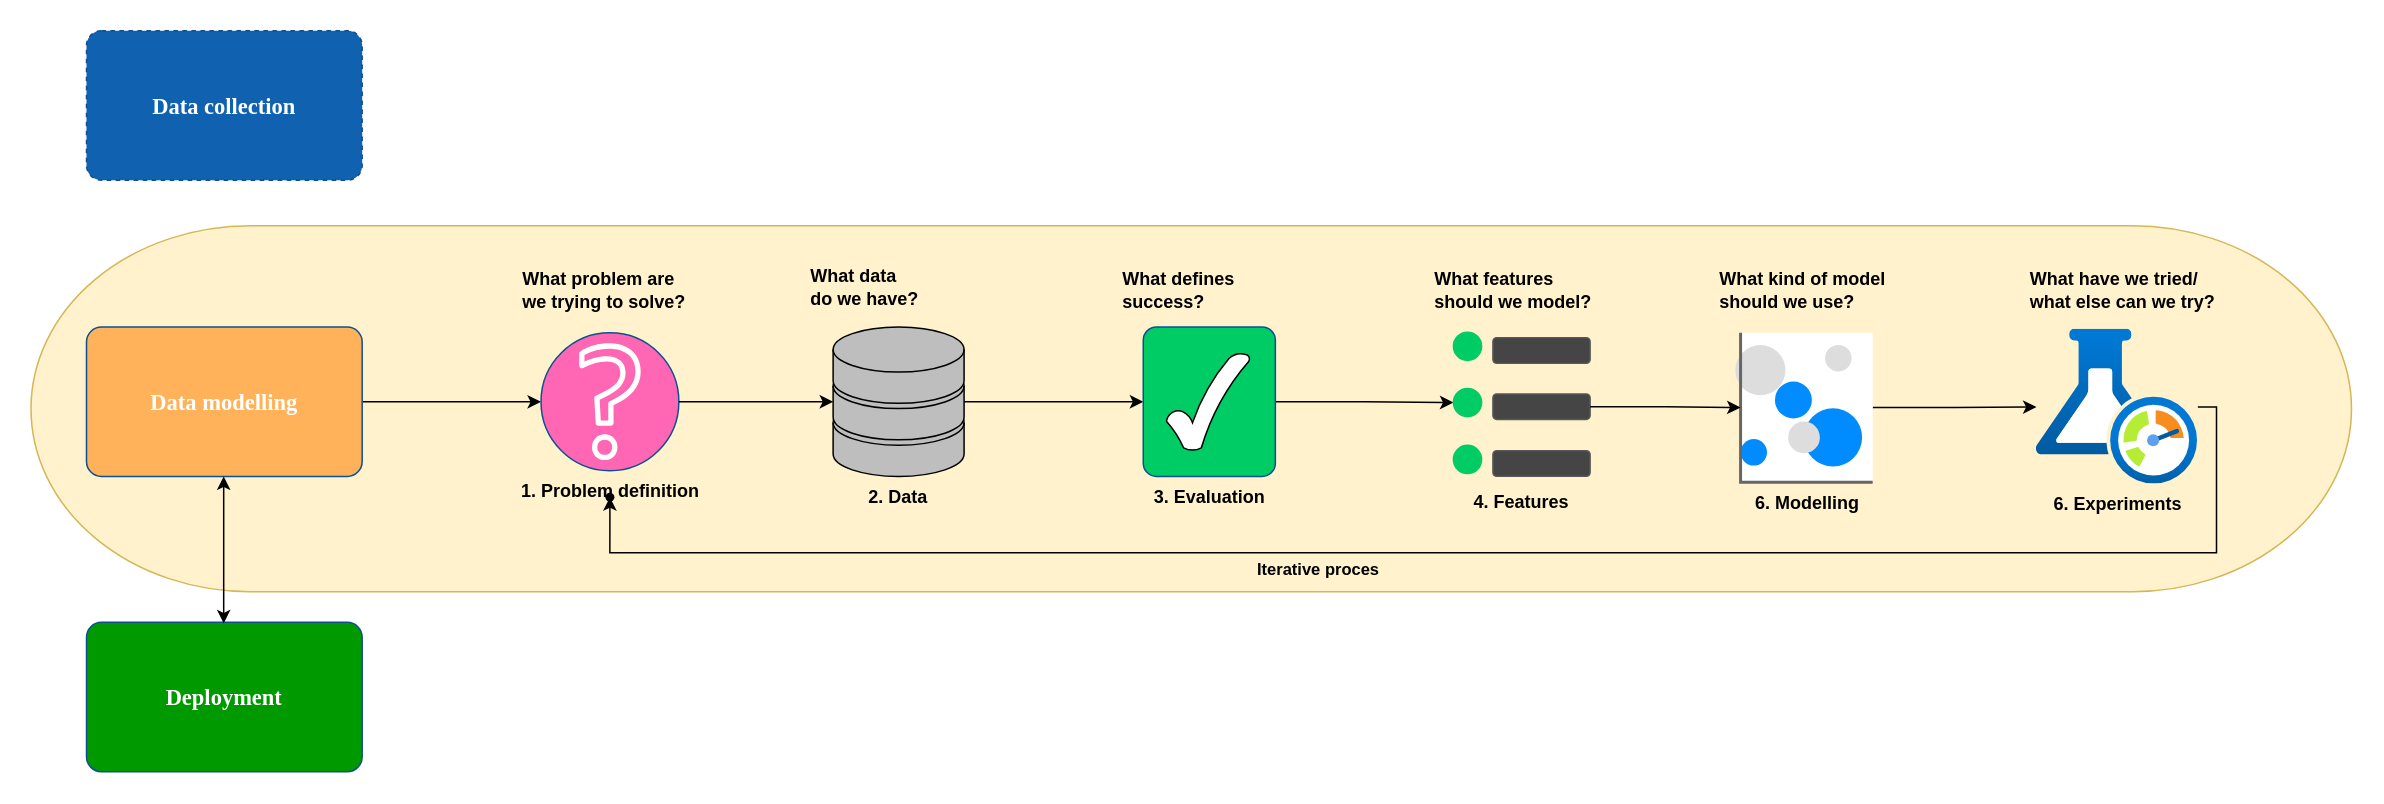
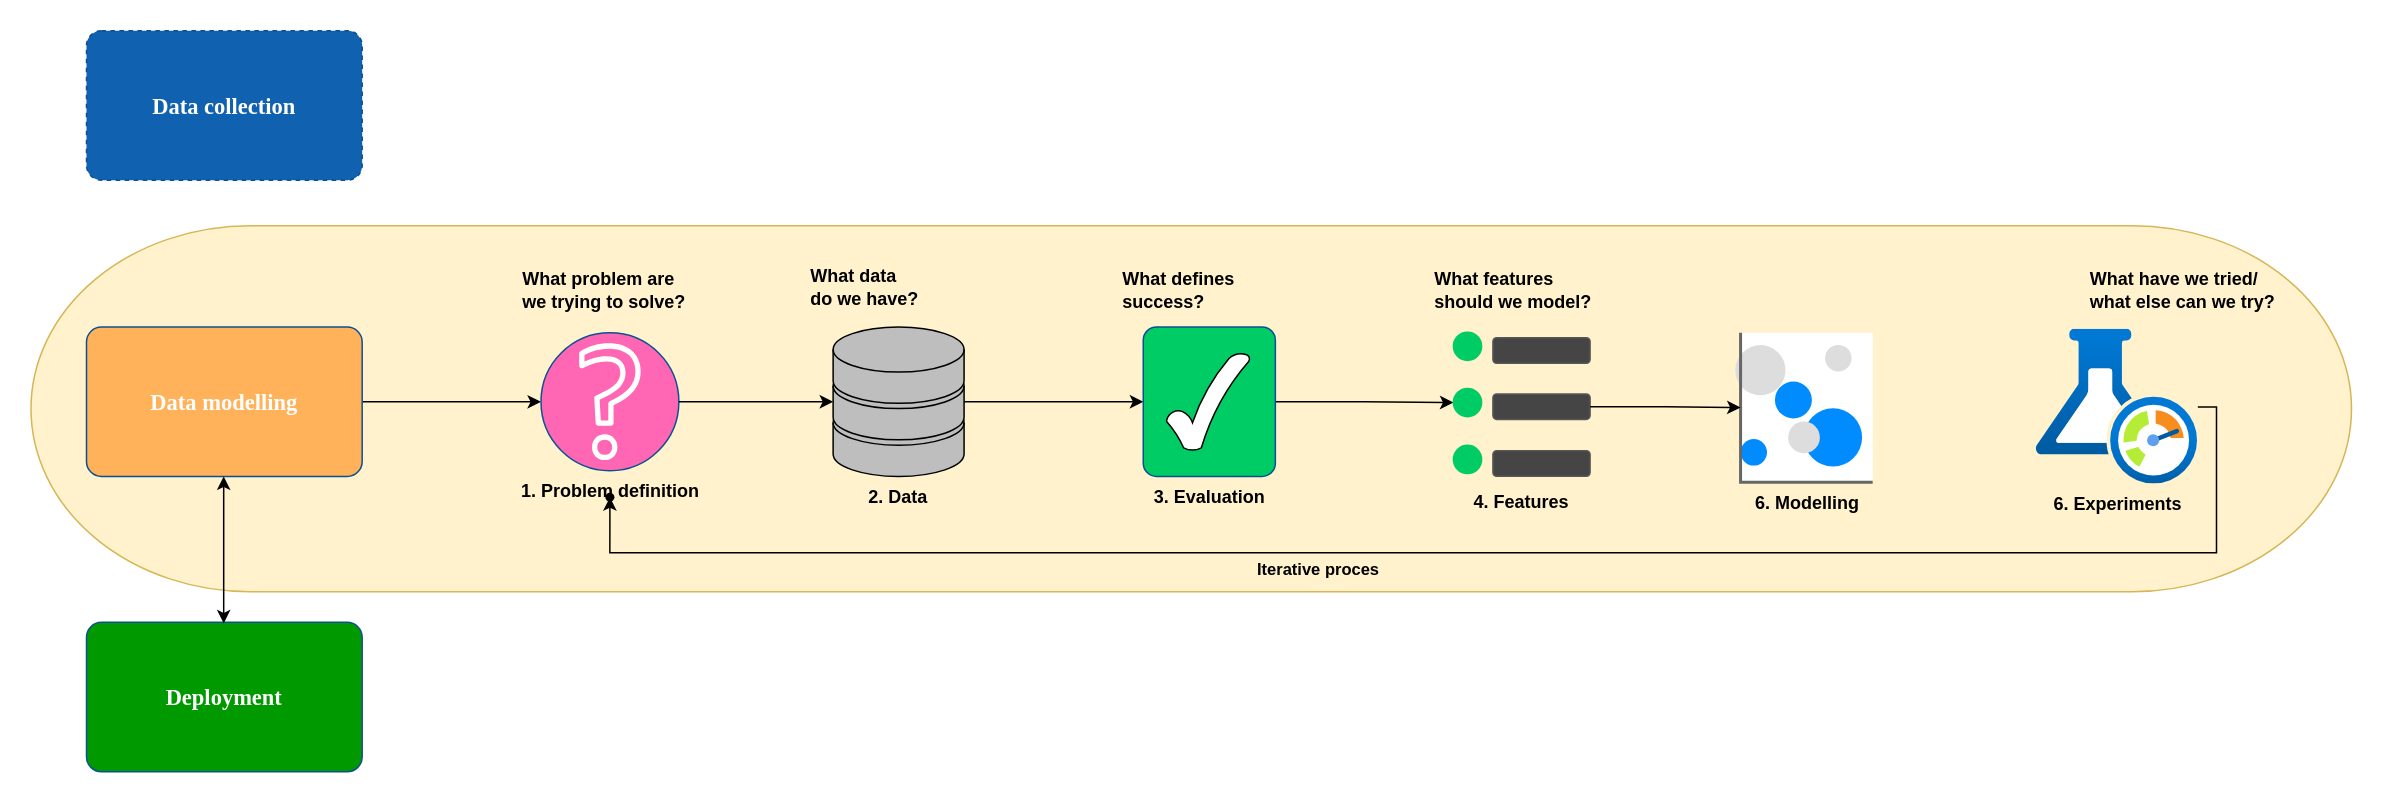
  <mxCell id="0" />
  <mxCell id="1" parent="0" />
  <mxCell id="2" value="" style="rounded=1;whiteSpace=wrap;html=1;arcSize=60;fillColor=#fff2cc;strokeColor=#d6b656;" vertex="1" parent="1"><mxGeometry x="20" y="150" width="1547" height="244" as="geometry" /></mxCell>
  <mxCell id="3" value="&lt;p style=&quot;font-size: 15px;&quot;&gt;Data collection&lt;/p&gt;" style="rounded=1;whiteSpace=wrap;html=1;fillColor=#1061B0;strokeColor=#0D5091;fontColor=#ffffff;labelBackgroundColor=none;arcSize=10;fontSize=15;fontFamily=Verdana;fontStyle=1;dashed=1;" vertex="1" parent="1"><mxGeometry x="57" y="20" width="183.786" height="99.592" as="geometry" /></mxCell>
  <mxCell id="4" value="" style="edgeStyle=orthogonalEdgeStyle;rounded=0;orthogonalLoop=1;jettySize=auto;html=1;" edge="1" parent="1" source="5" target="30"><mxGeometry relative="1" as="geometry" /></mxCell>
  <mxCell id="5" value="&lt;p style=&quot;font-size: 15px;&quot;&gt;Data modelling&lt;/p&gt;" style="rounded=1;whiteSpace=wrap;html=1;fillColor=#FFB259;strokeColor=#0D5091;fontColor=#ffffff;labelBackgroundColor=none;arcSize=10;fontSize=15;fontFamily=Verdana;fontStyle=1" vertex="1" parent="1"><mxGeometry x="57" y="217.524" width="183.786" height="99.592" as="geometry" /></mxCell>
  <mxCell id="6" value="&lt;p style=&quot;font-size: 15px;&quot;&gt;Deployment&lt;/p&gt;" style="rounded=1;whiteSpace=wrap;html=1;fillColor=#009900;strokeColor=#0D5091;fontColor=#ffffff;labelBackgroundColor=none;arcSize=10;fontSize=15;fontFamily=Verdana;fontStyle=1" vertex="1" parent="1"><mxGeometry x="57" y="414.408" width="183.786" height="99.592" as="geometry" /></mxCell>
  <mxCell id="7" value="2. Data" style="group;verticalAlign=top;labelPosition=center;verticalLabelPosition=bottom;align=center;fontStyle=1" vertex="1" connectable="0" parent="1"><mxGeometry x="554.755" y="217.524" width="87.299" height="99.592" as="geometry" /></mxCell>
  <mxCell id="8" value="" style="shape=cylinder3;whiteSpace=wrap;html=1;boundedLbl=1;backgroundOutline=1;size=15;fillColor=#BEBEBE;topFillColor=#383838;fontStyle=1" vertex="1" parent="7"><mxGeometry y="48.78" width="87.299" height="50.812" as="geometry" /></mxCell>
  <mxCell id="9" value="" style="shape=cylinder3;whiteSpace=wrap;html=1;boundedLbl=1;backgroundOutline=1;size=15;fillColor=#BEBEBE;topFillColor=#383838;fontStyle=1" vertex="1" parent="7"><mxGeometry y="24.39" width="87.299" height="50.812" as="geometry" /></mxCell>
  <mxCell id="10" value="" style="shape=cylinder3;whiteSpace=wrap;html=1;boundedLbl=1;backgroundOutline=1;size=15;fillColor=#BEBEBE;topFillColor=#383838;fontStyle=1" vertex="1" parent="7"><mxGeometry width="87.299" height="50.812" as="geometry" /></mxCell>
  <mxCell id="11" value="" style="edgeStyle=orthogonalEdgeStyle;rounded=0;orthogonalLoop=1;jettySize=auto;html=1;fontStyle=1" edge="1" parent="1" source="27" target="16"><mxGeometry relative="1" as="geometry" /></mxCell>
  <mxCell id="12" value="4. Features" style="group;verticalAlign=top;labelPosition=center;verticalLabelPosition=bottom;align=center;fontStyle=1" vertex="1" connectable="0" parent="1"><mxGeometry x="968.275" y="221.004" width="91.127" height="99.592" as="geometry" /></mxCell>
  <mxCell id="13" value="" style="ellipse;whiteSpace=wrap;html=1;aspect=fixed;fillColor=#00CC66;strokeColor=#00CC66;fontStyle=1" vertex="1" parent="12"><mxGeometry y="75.364" width="18.796" height="18.796" as="geometry" /></mxCell>
  <mxCell id="14" value="" style="rounded=1;whiteSpace=wrap;html=1;fontColor=#525252;strokeColor=#575757;fillColor=#454545;fontStyle=1" vertex="1" parent="12"><mxGeometry x="26.335" y="3.593" width="64.792" height="17.046" as="geometry" /></mxCell>
  <mxCell id="15" value="" style="ellipse;whiteSpace=wrap;html=1;aspect=fixed;fillColor=#00CC66;strokeColor=#00CC66;fontStyle=1" vertex="1" parent="12"><mxGeometry width="18.796" height="18.796" as="geometry" /></mxCell>
  <mxCell id="16" value="" style="ellipse;whiteSpace=wrap;html=1;aspect=fixed;fillColor=#00CC66;strokeColor=#00CC66;fontStyle=1" vertex="1" parent="12"><mxGeometry y="37.504" width="18.796" height="18.796" as="geometry" /></mxCell>
  <mxCell id="17" value="" style="rounded=1;whiteSpace=wrap;html=1;fontColor=#525252;strokeColor=#575757;fillColor=#454545;fontStyle=1" vertex="1" parent="12"><mxGeometry x="26.335" y="78.954" width="64.792" height="17.046" as="geometry" /></mxCell>
  <mxCell id="18" value="" style="rounded=1;whiteSpace=wrap;html=1;fontColor=#525252;strokeColor=#575757;fillColor=#454545;fontStyle=1" vertex="1" parent="12"><mxGeometry x="26.335" y="41.091" width="64.792" height="17.046" as="geometry" /></mxCell>
- <mxCell id="19" value="" style="edgeStyle=orthogonalEdgeStyle;rounded=0;orthogonalLoop=1;jettySize=auto;html=1;fontStyle=1" edge="1" parent="1" source="20" target="23"><mxGeometry relative="1" as="geometry" /></mxCell>
  <mxCell id="20" value="6. Modelling" style="verticalLabelPosition=bottom;shadow=0;dashed=0;align=center;html=1;verticalAlign=top;strokeWidth=1;shape=mxgraph.mockup.graphics.bubbleChart;strokeColor=none;strokeColor2=none;strokeColor3=#666666;fillColor2=#008cff;fillColor3=#dddddd;fontStyle=1" vertex="1" parent="1"><mxGeometry x="1159.719" y="221.374" width="88.064" height="99.592" as="geometry" /></mxCell>
  <mxCell id="21" value="" style="edgeStyle=orthogonalEdgeStyle;rounded=0;orthogonalLoop=1;jettySize=auto;html=1;" edge="1" parent="1" source="23" target="33"><mxGeometry relative="1" as="geometry"><Array as="points"><mxPoint x="1477" y="271" /><mxPoint x="1477" y="368" /><mxPoint x="406" y="368" /></Array></mxGeometry></mxCell>
  <mxCell id="22" value="Iterative proces" style="edgeLabel;html=1;align=center;verticalAlign=middle;resizable=0;points=[];fontStyle=1;labelBackgroundColor=none;snapToPoint=1;" vertex="1" connectable="0" parent="21"><mxGeometry x="0.17" y="1" relative="1" as="geometry"><mxPoint x="3" y="9" as="offset" /></mxGeometry></mxCell>
  <mxCell id="23" value="6. Experiments" style="image;aspect=fixed;html=1;points=[];align=center;fontSize=12;image=img/lib/azure2/other/Azure_Load_Testing.svg;fontStyle=1;labelBackgroundColor=none;" vertex="1" parent="1"><mxGeometry x="1357" y="219.22" width="107.57" height="103.15" as="geometry" /></mxCell>
  <mxCell id="24" value="" style="edgeStyle=orthogonalEdgeStyle;rounded=0;orthogonalLoop=1;jettySize=auto;html=1;fontStyle=1" edge="1" parent="1" source="9" target="27"><mxGeometry relative="1" as="geometry" /></mxCell>
  <mxCell id="25" value="" style="edgeStyle=orthogonalEdgeStyle;rounded=0;orthogonalLoop=1;jettySize=auto;html=1;fontStyle=1" edge="1" parent="1" source="18" target="20"><mxGeometry relative="1" as="geometry" /></mxCell>
  <mxCell id="26" value="" style="group;fontStyle=1" vertex="1" connectable="0" parent="1"><mxGeometry x="761.515" y="217.524" width="88.064" height="99.592" as="geometry" /></mxCell>
  <mxCell id="27" value="&lt;span style=&quot;font-size: 12px;&quot;&gt;&lt;font color=&quot;#000000&quot; style=&quot;font-size: 12px;&quot;&gt;3. Evaluation&lt;/font&gt;&lt;/span&gt;" style="rounded=1;whiteSpace=wrap;html=1;fillColor=#00CC66;strokeColor=#0D5091;fontColor=#ffffff;labelBackgroundColor=none;arcSize=10;fontSize=12;fontFamily=Helvetica;fontStyle=1;verticalAlign=top;labelPosition=center;verticalLabelPosition=bottom;align=center;" vertex="1" parent="26"><mxGeometry width="88.064" height="99.592" as="geometry" /></mxCell>
  <mxCell id="28" value="" style="verticalLabelPosition=bottom;verticalAlign=top;html=1;shape=mxgraph.basic.tick;fontStyle=1" vertex="1" parent="26"><mxGeometry x="15.485" y="17.156" width="55.48" height="65.27" as="geometry" /></mxCell>
  <mxCell id="29" value="" style="group;fontStyle=1" vertex="1" connectable="0" parent="1"><mxGeometry x="360.002" y="221.374" width="91.893" height="91.893" as="geometry" /></mxCell>
  <mxCell id="30" value="&lt;font face=&quot;Helvetica&quot;&gt;1. Problem definition&lt;/font&gt;" style="ellipse;html=1;aspect=fixed;fontSize=12;fontFamily=Verdana;fillColor=#FF66B3;strokeColor=#0D5091;fontColor=#000000;rounded=1;labelBackgroundColor=none;arcSize=10;fontStyle=1;verticalAlign=top;labelPosition=center;verticalLabelPosition=bottom;align=center;textDirection=ltr;" vertex="1" parent="29"><mxGeometry width="91.893" height="91.893" as="geometry" /></mxCell>
  <mxCell id="31" value="" style="sketch=0;outlineConnect=0;fontColor=#FFFFFF;gradientColor=none;fillColor=#FFFFFF;strokeColor=none;dashed=0;verticalLabelPosition=bottom;verticalAlign=top;align=center;html=1;fontSize=12;fontStyle=1;aspect=fixed;pointerEvents=1;shape=mxgraph.aws4.question;labelBackgroundColor=default;fillStyle=solid;" vertex="1" parent="29"><mxGeometry x="25.448" y="6.946" width="41" height="78" as="geometry" /></mxCell>
  <mxCell id="32" value="" style="endArrow=classic;startArrow=classic;html=1;rounded=0;entryX=0.5;entryY=1;entryDx=0;entryDy=0;exitX=0.5;exitY=0;exitDx=0;exitDy=0;" edge="1" parent="1"><mxGeometry width="50" height="50" relative="1" as="geometry"><mxPoint x="148.46" y="415.12" as="sourcePoint" /><mxPoint x="148.46" y="317.12" as="targetPoint" /></mxGeometry></mxCell>
  <mxCell id="33" value="" style="shape=waypoint;sketch=0;size=6;pointerEvents=1;points=[];fillColor=default;resizable=0;rotatable=0;perimeter=centerPerimeter;snapToPoint=1;verticalAlign=top;labelBackgroundColor=default;fontStyle=1;" vertex="1" parent="1"><mxGeometry x="395.945" y="320.965" width="20" height="20" as="geometry" /></mxCell>
  <mxCell id="34" value="What problem are we trying to solve?" style="text;html=1;strokeColor=none;fillColor=none;align=left;verticalAlign=middle;whiteSpace=wrap;rounded=0;fontStyle=1" vertex="1" parent="1"><mxGeometry x="345.94" y="178" width="120" height="30" as="geometry" /></mxCell>
  <mxCell id="35" value="What data &lt;br&gt;do we have?" style="text;html=1;strokeColor=none;fillColor=none;align=left;verticalAlign=middle;whiteSpace=wrap;rounded=0;fontStyle=1" vertex="1" parent="1"><mxGeometry x="538.4" y="176" width="120" height="30" as="geometry" /></mxCell>
  <mxCell id="36" value="What defines success?" style="text;html=1;strokeColor=none;fillColor=none;align=left;verticalAlign=middle;whiteSpace=wrap;rounded=0;fontStyle=1" vertex="1" parent="1"><mxGeometry x="745.55" y="178" width="120" height="30" as="geometry" /></mxCell>
  <mxCell id="37" value="What features should we model?" style="text;html=1;strokeColor=none;fillColor=none;align=left;verticalAlign=middle;whiteSpace=wrap;rounded=0;fontStyle=1" vertex="1" parent="1"><mxGeometry x="953.84" y="178" width="120" height="30" as="geometry" /></mxCell>
- <mxCell id="38" value="What kind of model should we use?" style="text;html=1;strokeColor=none;fillColor=none;align=left;verticalAlign=middle;whiteSpace=wrap;rounded=0;fontStyle=1" vertex="1" parent="1"><mxGeometry x="1143.75" y="178" width="120" height="30" as="geometry" /></mxCell>
- <mxCell id="39" value="What have we tried/ what else can we try?" style="text;html=1;strokeColor=none;fillColor=none;align=left;verticalAlign=middle;whiteSpace=wrap;rounded=0;fontStyle=1" vertex="1" parent="1"><mxGeometry x="1350.79" y="178" width="126.21" height="30" as="geometry" /></mxCell>
+ <mxCell id="39" value="What have we tried/ what else can we try?" style="text;html=1;strokeColor=none;fillColor=none;align=left;verticalAlign=middle;whiteSpace=wrap;rounded=0;fontStyle=1" vertex="1" parent="1"><mxGeometry x="1390.79" y="178" width="126.21" height="30" as="geometry" /></mxCell>
  <mxCell id="40" value="" style="edgeStyle=orthogonalEdgeStyle;rounded=0;orthogonalLoop=1;jettySize=auto;html=1;entryX=0;entryY=0.5;entryDx=0;entryDy=0;entryPerimeter=0;" edge="1" parent="1" source="30" target="9"><mxGeometry relative="1" as="geometry" /></mxCell>
